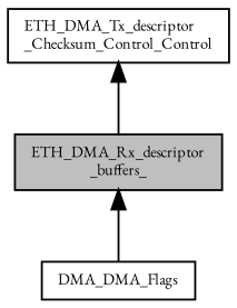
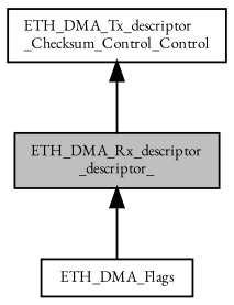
  digraph {
    fontname="EB Garamond"
    rankdir=TB
    node [color=black fillcolor=white fontname="EB Garamond" fontsize=8 shape=record style=filled]
    edge [dir=back fontname="EB Garamond" fontsize=8 labelfontname=Sans labelfontsize=8 shape=plaintext style=solid]
    n1 [height=0.2 label="ETH_DMA_Tx_descriptor\l_Checksum_Control_Control" width=0.4]
-   n2 [fillcolor=grey75 fontcolor=black height=0.2 label="ETH_DMA_Rx_descriptor\l_buffers_" width=0.4]
-   n3 [height=0.2 label=DMA_DMA_Flags width=0.4]
+   n2 [fillcolor=grey75 fontcolor=black height=0.2 label="ETH_DMA_Rx_descriptor\l_descriptor_" width=0.4]
+   n3 [height=0.2 label=ETH_DMA_Flags width=0.4]
    n1 -> n2
    n2 -> n3
  }
